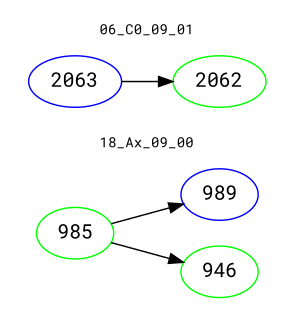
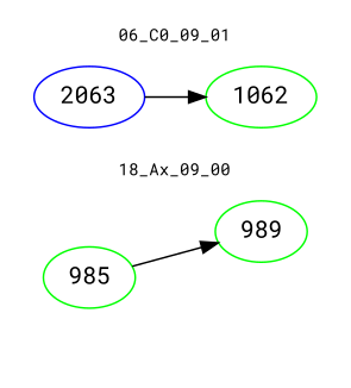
  digraph {
    fontname="Roboto Mono"
    rankdir=LR
    node [color=green fontname="Roboto Mono"]
    edge [color=black fontname="Roboto Mono"]
    n1 [label=985]
-   n2 [label=946]
-   n3 [color=blue label=989]
+   n3 [label=989]
    n4 [color=blue label=2063]
-   n5 [label=2062]
+   n5 [label=1062]
    subgraph cluster_1 {
      color=white
      fontsize=10
      label="18_Ax_09_00"
      n1
-     n2
      n3
    }
    subgraph cluster_2 {
      color=white
      fontsize=10
      label="06_C0_09_01"
      n4
      n5
    }
-   n1 -> n2
    n1 -> n3
    n4 -> n5
  }
